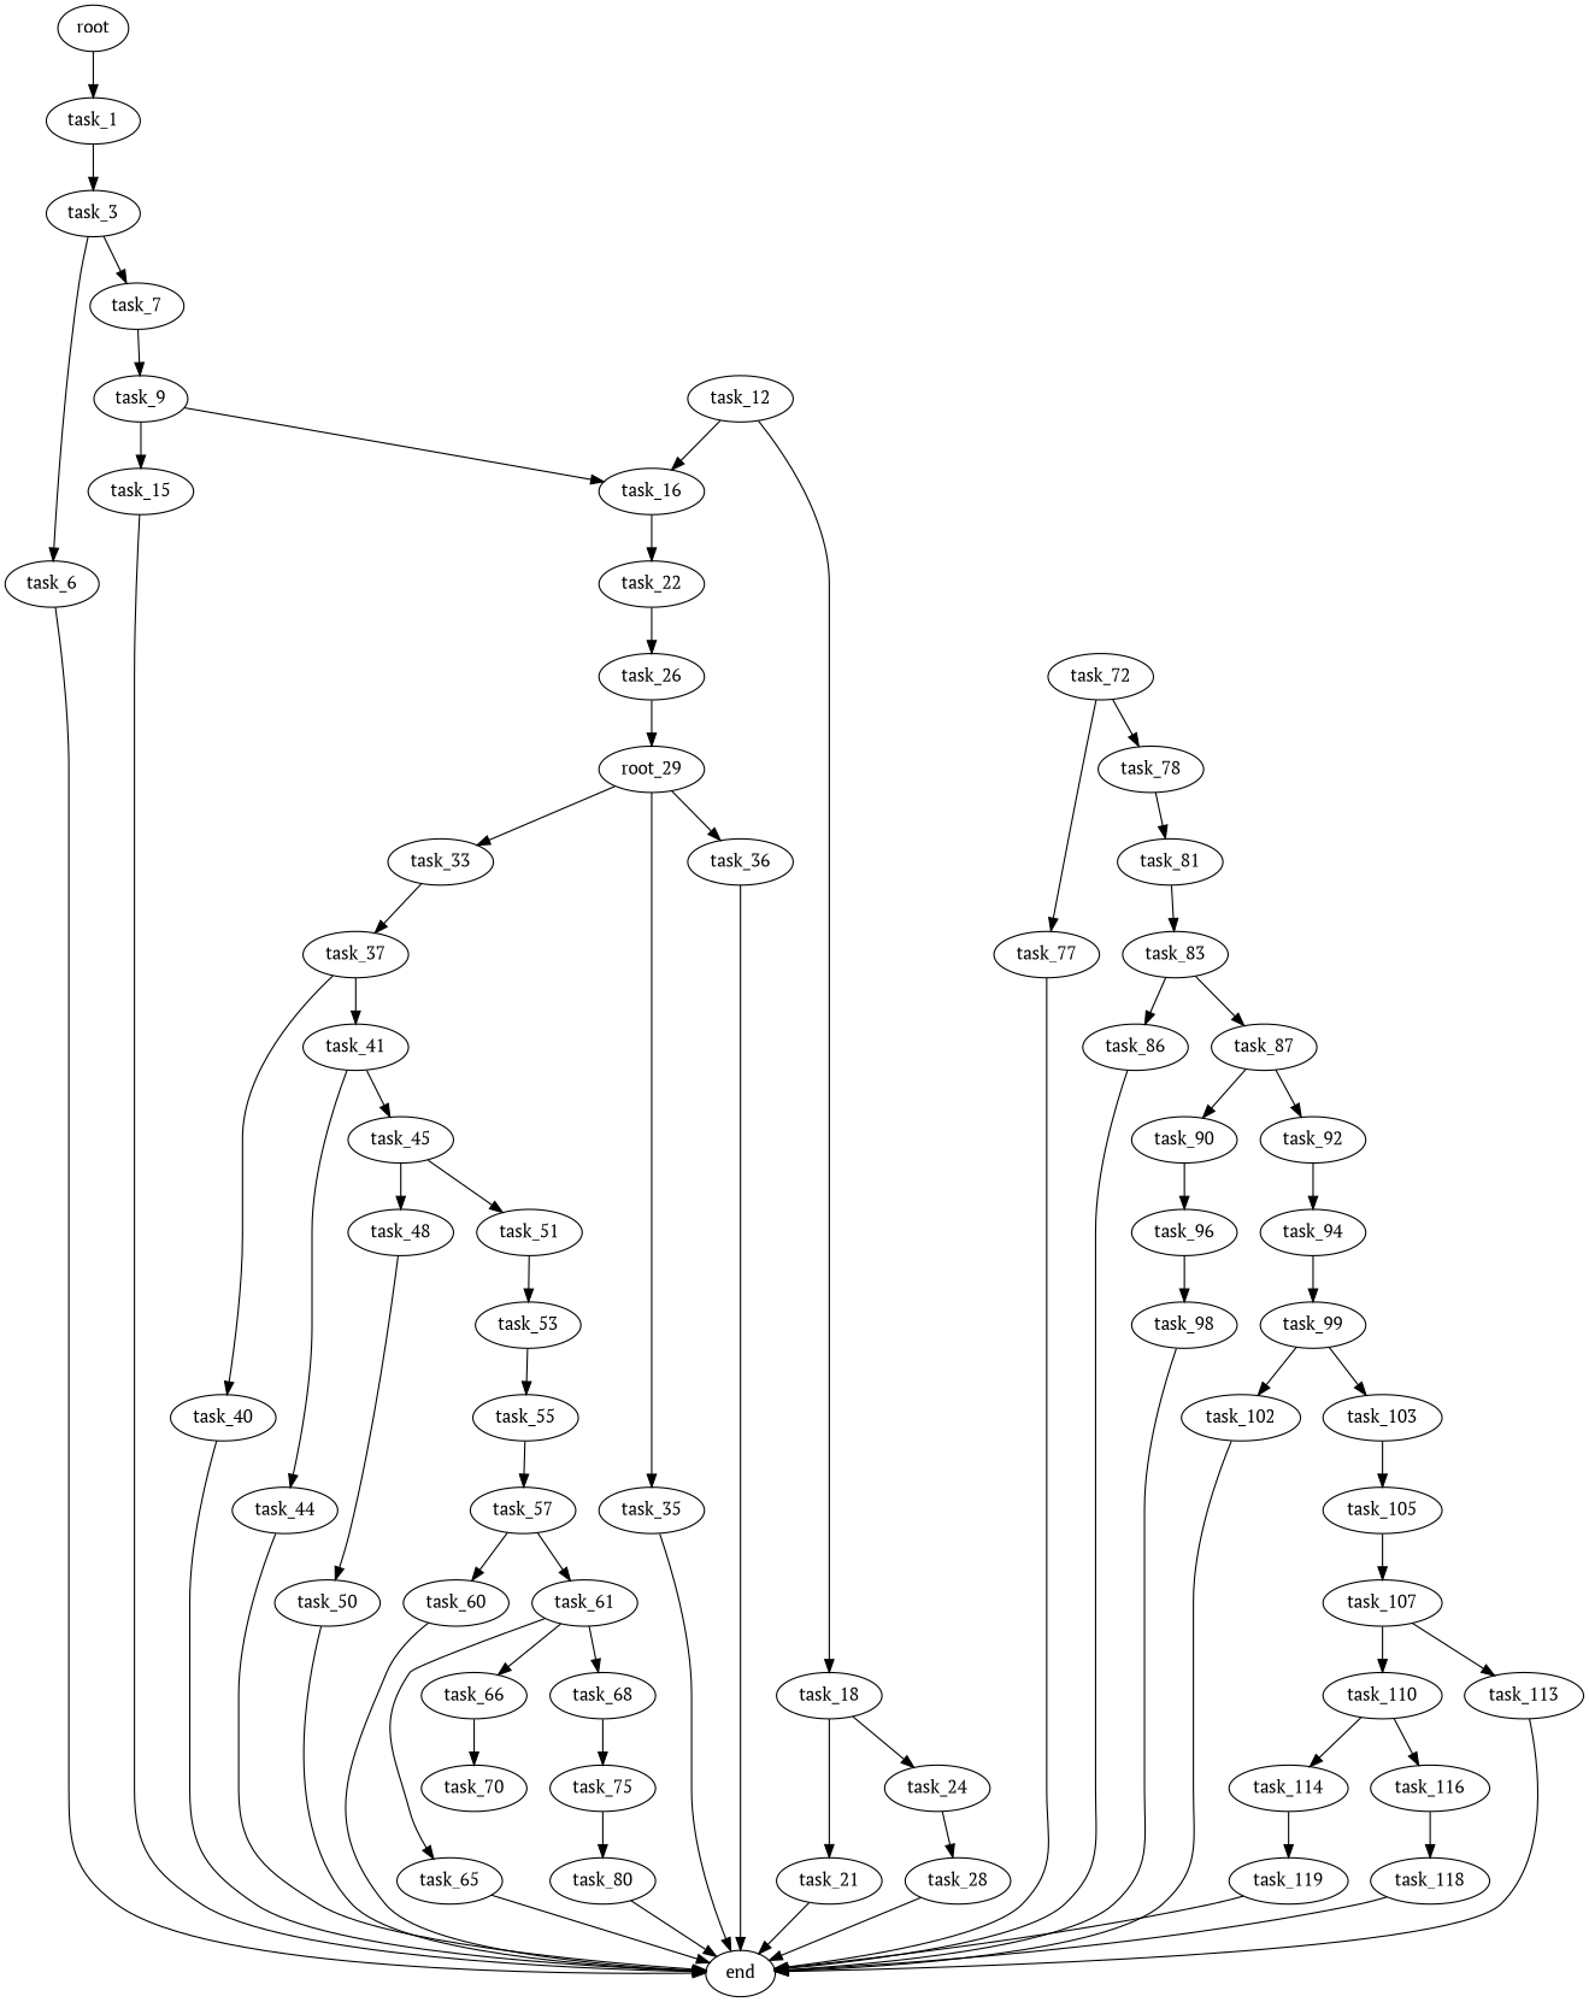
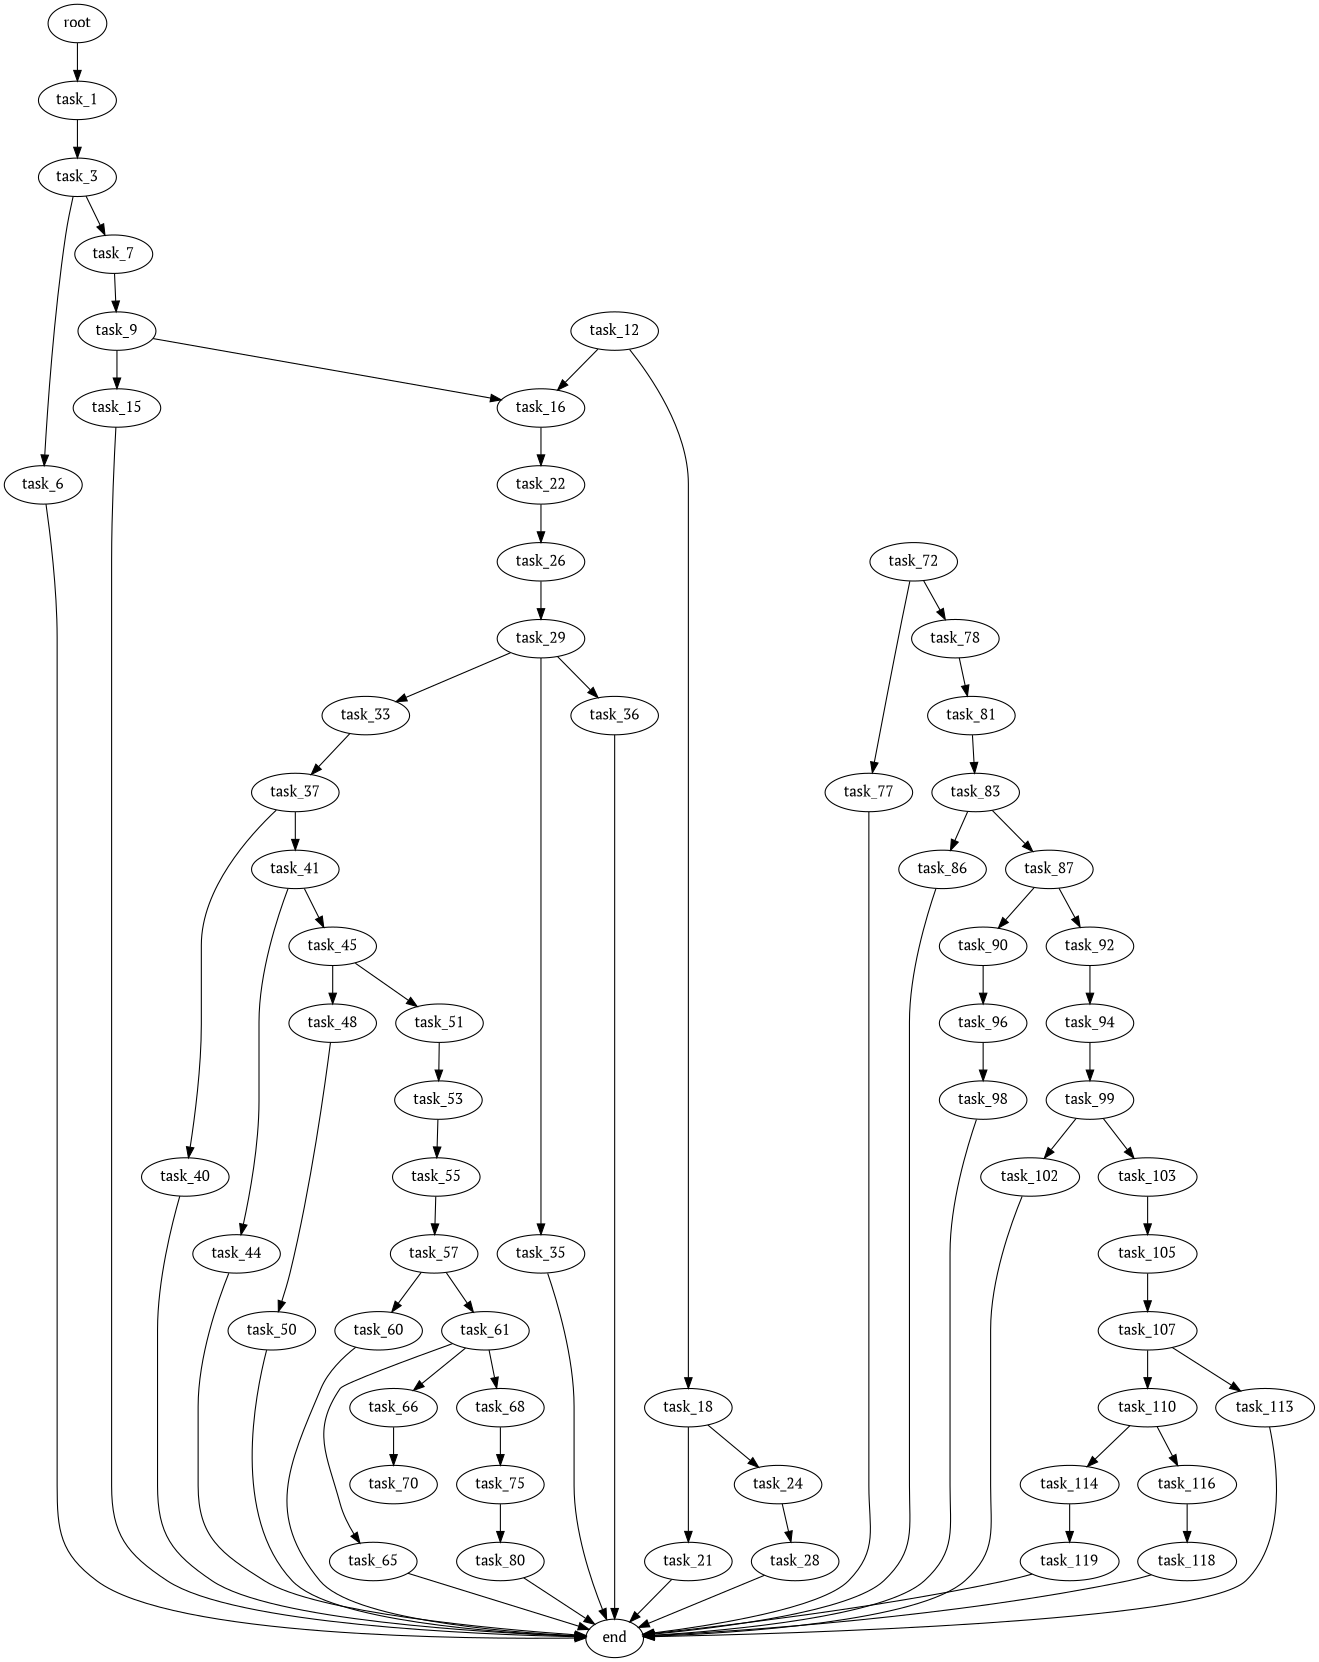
  digraph {
    fontname="PT Serif"
    node [fontname="PT Serif"]
    edge [fontname="PT Serif"]
    root
    task_1
    task_3
    task_6
    task_7
    end
    task_9
    task_15
    task_16
    task_12
    task_18
    task_22
    task_21
    task_24
    task_26
    task_28
-   task_29 [label=root_29]
+   task_29
    task_33
    task_35
    task_36
    task_37
    task_40
    task_41
    task_44
    task_45
    task_48
    task_51
    task_50
    task_53
    task_55
    task_57
    task_60
    task_61
    task_65
    task_66
    task_68
    task_70
    task_75
    task_80
    task_72
    task_77
    task_78
    task_81
    task_83
    task_86
    task_87
    task_90
    task_92
    task_96
    task_94
    task_98
    task_99
    task_102
    task_103
    task_105
    task_107
    task_110
    task_113
    task_114
    task_116
    task_119
    task_118
    root -> task_1
    task_1 -> task_3
    task_3 -> task_6
    task_3 -> task_7
    task_6 -> end
    task_7 -> task_9
    task_9 -> task_15
    task_9 -> task_16
    task_15 -> end
    task_16 -> task_22
    task_12 -> task_16
    task_12 -> task_18
    task_18 -> task_21
    task_18 -> task_24
    task_22 -> task_26
    task_21 -> end
    task_24 -> task_28
    task_26 -> task_29
    task_28 -> end
    task_29 -> task_33
    task_29 -> task_35
    task_29 -> task_36
    task_33 -> task_37
    task_35 -> end
    task_36 -> end
    task_37 -> task_40
    task_37 -> task_41
    task_40 -> end
    task_41 -> task_44
    task_41 -> task_45
    task_44 -> end
    task_45 -> task_48
    task_45 -> task_51
    task_48 -> task_50
    task_51 -> task_53
    task_50 -> end
    task_53 -> task_55
    task_55 -> task_57
    task_57 -> task_60
    task_57 -> task_61
    task_60 -> end
    task_61 -> task_65
    task_61 -> task_66
    task_61 -> task_68
    task_65 -> end
    task_66 -> task_70
    task_68 -> task_75
    task_75 -> task_80
    task_80 -> end
    task_72 -> task_77
    task_72 -> task_78
    task_77 -> end
    task_78 -> task_81
    task_81 -> task_83
    task_83 -> task_86
    task_83 -> task_87
    task_86 -> end
    task_87 -> task_90
    task_87 -> task_92
    task_90 -> task_96
    task_92 -> task_94
    task_96 -> task_98
    task_94 -> task_99
    task_98 -> end
    task_99 -> task_102
    task_99 -> task_103
    task_102 -> end
    task_103 -> task_105
    task_105 -> task_107
    task_107 -> task_110
    task_107 -> task_113
    task_110 -> task_114
    task_110 -> task_116
    task_113 -> end
    task_114 -> task_119
    task_116 -> task_118
    task_119 -> end
    task_118 -> end
  }
